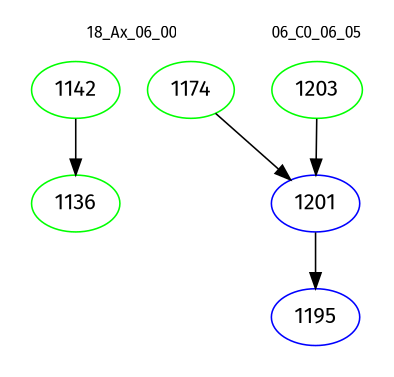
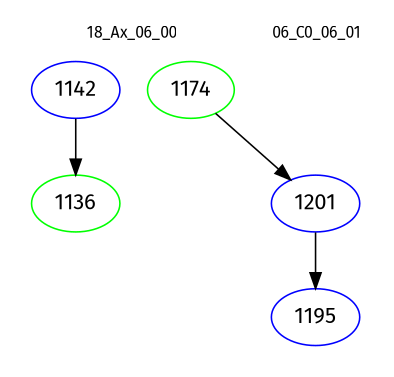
  digraph {
    fontname="Fira Sans"
    node [color=green fontname="Fira Sans"]
    edge [color=black fontname="Fira Sans"]
    n1 [label=1174]
-   n2 [label=1142]
+   n2 [color=blue label=1142]
    n3 [label=1136]
-   n4 [label=1203]
    n5 [color=blue label=1201]
    n6 [color=blue label=1195]
    subgraph cluster_1 {
      color=white
      fontsize=10
      label="18_Ax_06_00"
      n1
      n2
      n3
    }
    subgraph cluster_2 {
      color=white
      fontsize=10
-     label="06_C0_06_05"
-     n4
+     label="06_C0_06_01"
      n5
      n6
    }
    n1 -> n5
    n2 -> n3
-   n4 -> n5
    n5 -> n6
  }
